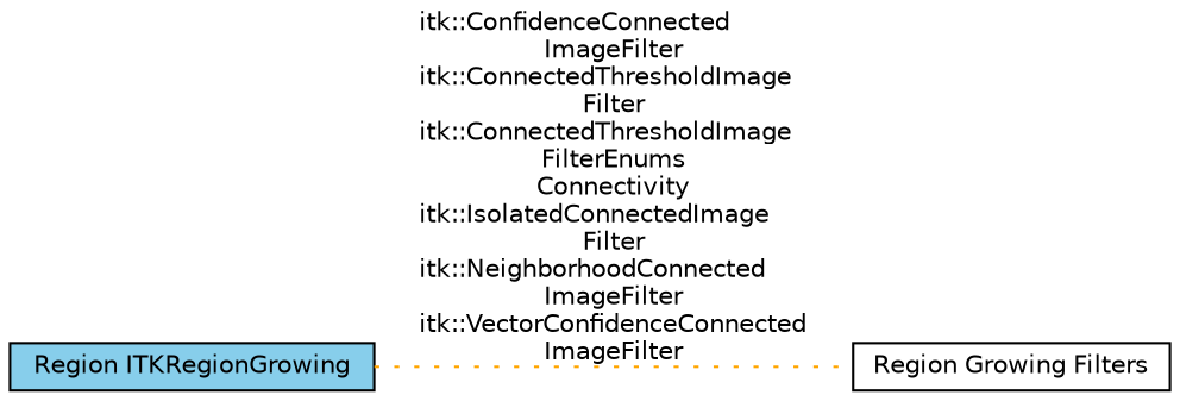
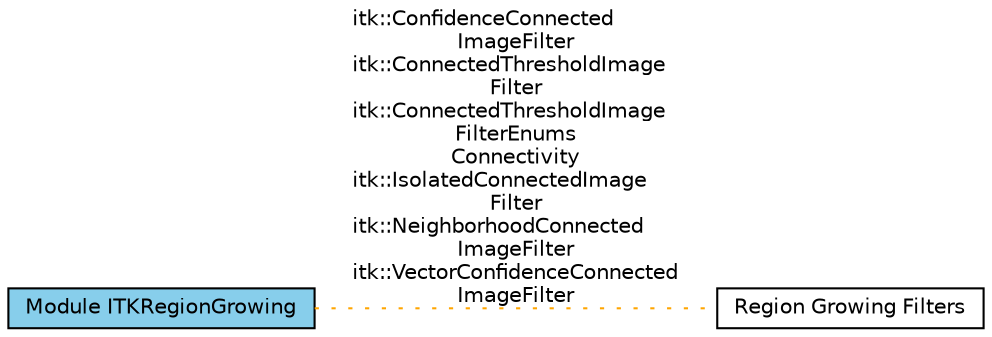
  digraph {
    rankdir=LR
    node [color=black fontname=Helvetica fontsize=10 shape=box style=filled]
-   n1 [fillcolor=skyblue fontcolor=black height=0.2 label="Region ITKRegionGrowing" width=0.4]
+   n1 [fillcolor=skyblue fontcolor=black height=0.2 label="Module ITKRegionGrowing" width=0.4]
    n2 [fillcolor=white height=0.2 label="Region Growing Filters" width=0.4]
    n1 -> n2 [color=orange dir=none fontname=Helvetica fontsize=10 label="itk::ConfidenceConnected\lImageFilter\nitk::ConnectedThresholdImage\lFilter\nitk::ConnectedThresholdImage\lFilterEnums\nConnectivity\nitk::IsolatedConnectedImage\lFilter\nitk::NeighborhoodConnected\lImageFilter\nitk::VectorConfidenceConnected\lImageFilter" labelfontname=Helvetica labelfontsize=10 shape=plaintext style=dotted]
  }
